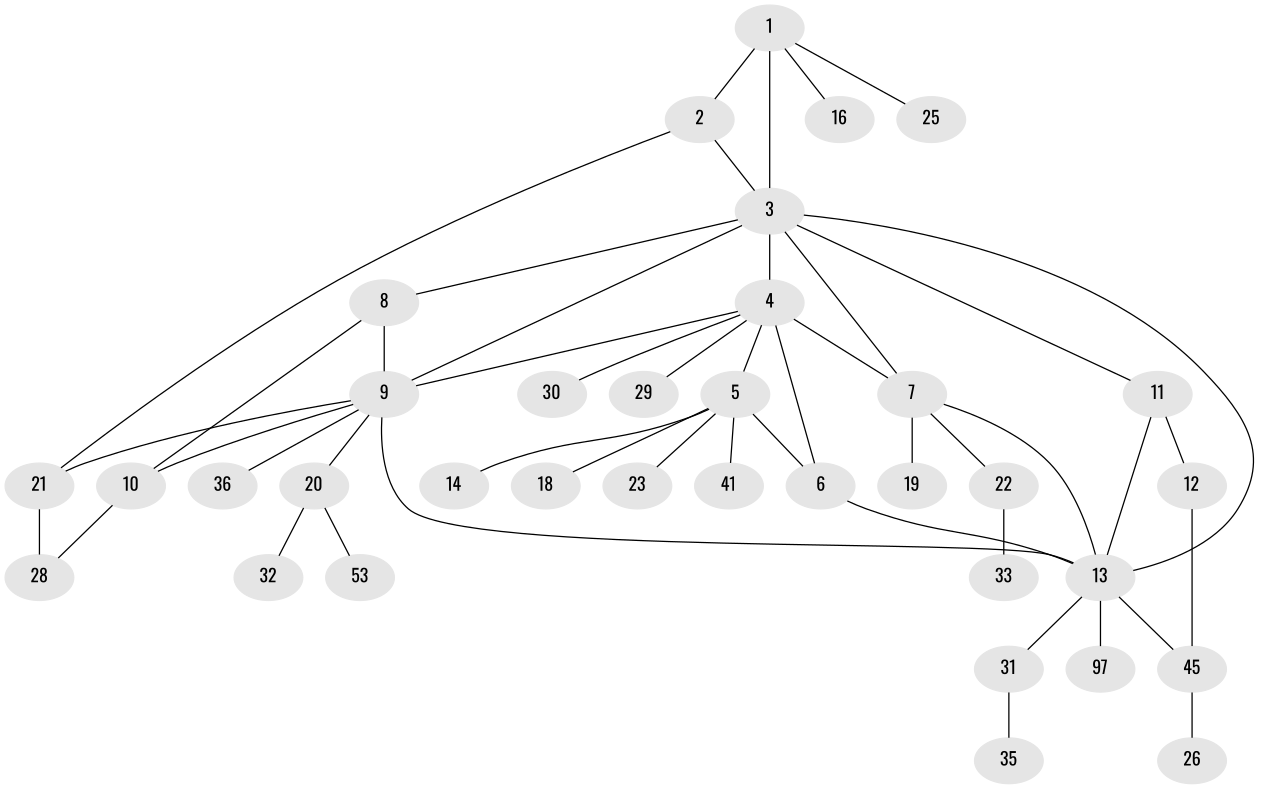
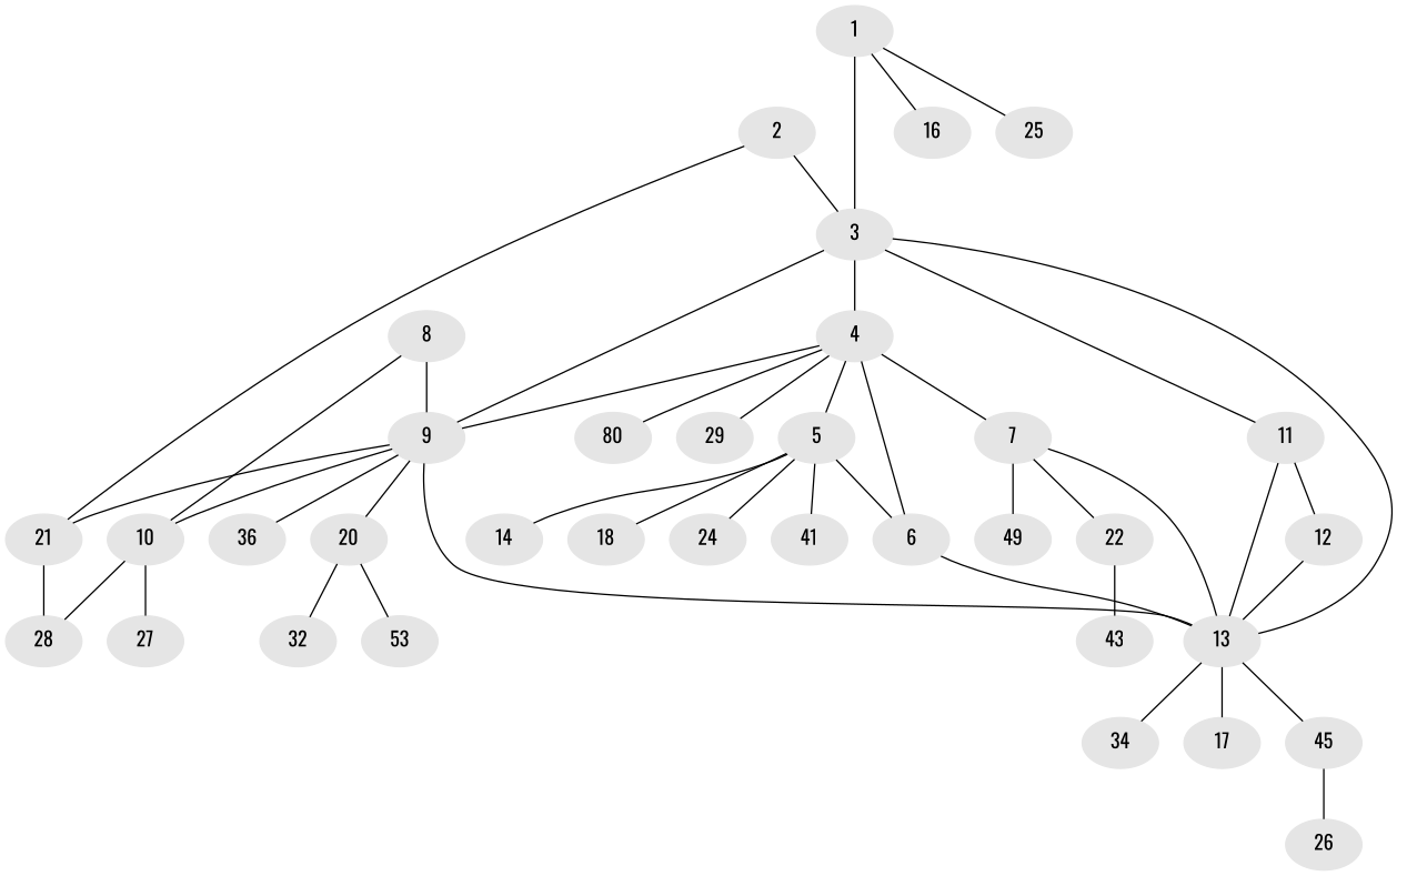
  graph {
    fontname=Oswald
    node [color=gray90 fontname=Oswald style=filled]
    edge [fontname=Oswald weight=1.0]
    1
    2
    3
    16
    25
    21
    4
    7
    8
    9
    11
    13
    28
    5
    6
    29
-   30
-   19
+   30 [label=80]
+   19 [label=49]
    22
    10
    20
    36
    12
    n24 [label=45]
-   17 [label=97]
-   34 [label=31]
+   17
+   34
    14
    18
-   24 [label=23]
+   24
    n30 [label=41]
-   33
+   33 [label=43]
+   27
    n33 [label=53]
    32
    26
-   35
-   1 -- 2
    1 -- 3 [weight=5.0]
    1 -- 16
    1 -- 25
    2 -- 3
    2 -- 21
    3 -- 4 [weight=2.0]
-   3 -- 7
-   3 -- 8
    3 -- 9 [weight=2.0]
    3 -- 11
    3 -- 13
    21 -- 28 [weight=2.0]
    4 -- 7
    4 -- 9 [weight=2.0]
    4 -- 5
    4 -- 6 [weight=5.0]
    4 -- 29
    4 -- 30
    7 -- 13
    7 -- 19
    7 -- 22
    8 -- 9 [weight=2.0]
    8 -- 10
    9 -- 21
    9 -- 13
    9 -- 10
    9 -- 20
    9 -- 36
    11 -- 13
    11 -- 12 [weight=2.0]
    13 -- n24
    13 -- 17 [weight=3.0]
    13 -- 34
    5 -- 6
    5 -- 14
    5 -- 18
    5 -- 24
    5 -- n30
    6 -- 13
    22 -- 33
    10 -- 28
+   10 -- 27 [weight=2.0]
    20 -- n33
    20 -- 32
-   12 -- n24
+   12 -- 13
    n24 -- 26
-   34 -- 35
  }
